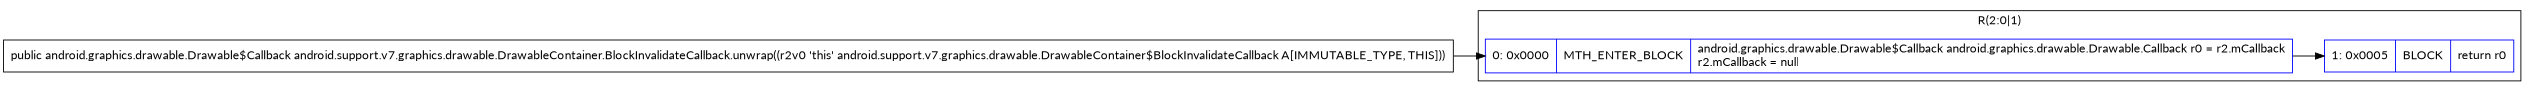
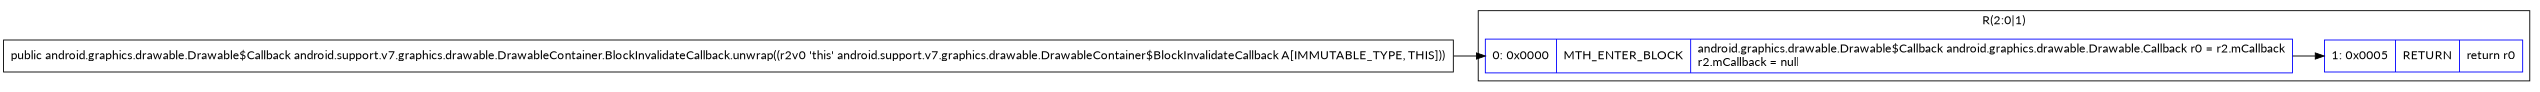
  digraph {
    rankdir=LR
    fontname=Lato
    node [color=blue shape=record fontname=Lato]
    edge [fontname=Lato]
    n1 [label="{0\:\ 0x0000|MTH_ENTER_BLOCK\l|android.graphics.drawable.Drawable$Callback android.graphics.drawable.Drawable.Callback r0 = r2.mCallback\lr2.mCallback = null\l}"]
-   n2 [label="{1\:\ 0x0005|BLOCK\l|return r0\l}"]
+   n2 [label="{1\:\ 0x0005|RETURN\l|return r0\l}"]
    n3 [label="{public android.graphics.drawable.Drawable$Callback android.support.v7.graphics.drawable.DrawableContainer.BlockInvalidateCallback.unwrap((r2v0 'this' android.support.v7.graphics.drawable.DrawableContainer$BlockInvalidateCallback A[IMMUTABLE_TYPE, THIS])) }" color=""]
    subgraph cluster_1 {
      label="R(2:0|1)"
      n1
      n2
    }
    n1 -> n2
    n3 -> n1
  }
